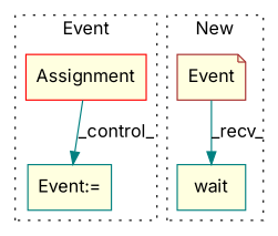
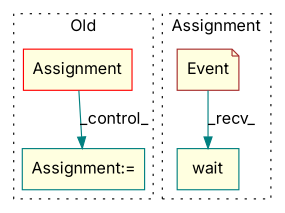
  digraph {
    fontname=Inter
    node [a=32 color=teal fillcolor=lightyellow fontname=Inter shape=box style=filled]
    edge [color=teal fontname=Inter]
    n1 [a=61 color=red l="7,2" label=Assignment s="2568,2599"]
-   n2 [a=7 l=1 label="Event:=" s=2641]
+   n2 [a=7 l=1 label="Assignment:=" s=2641]
    n3 [color=brown l=7 label=Event s=1731 shape=note]
    n4 [l="5,1" label=wait s="2620,2632"]
    subgraph cluster_1 {
-     label=Event
+     label=Old
      style=dotted
      n1
      n2
    }
    subgraph cluster_2 {
-     label=New
+     label=Assignment
      style=dotted
      n3
      n4
    }
    n1 -> n2 [label=_control_]
    n3 -> n4 [label=_recv_]
  }
